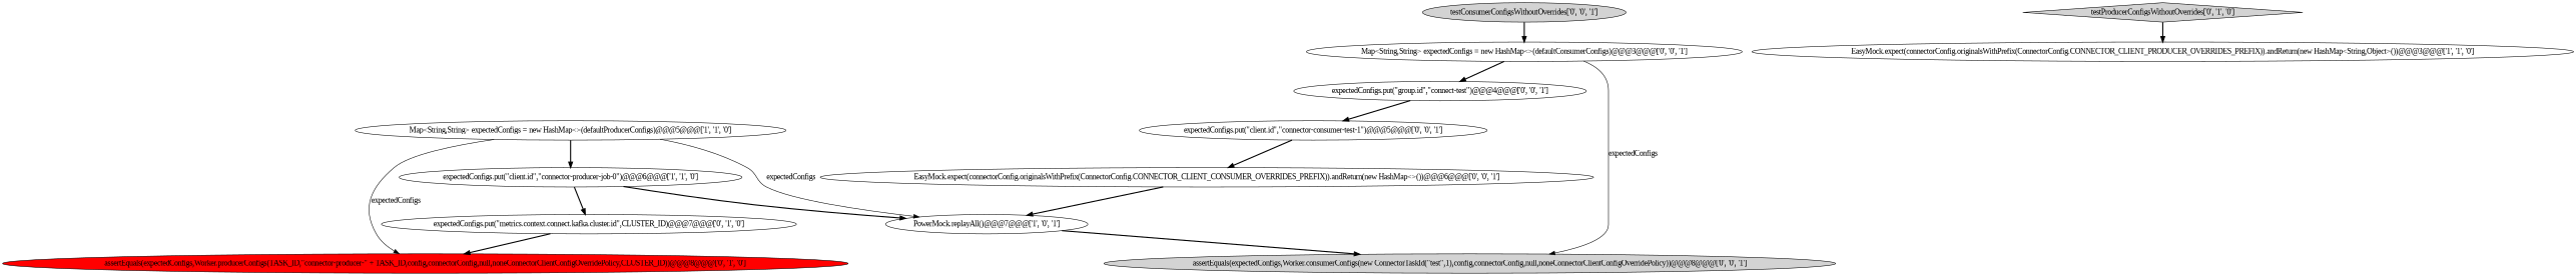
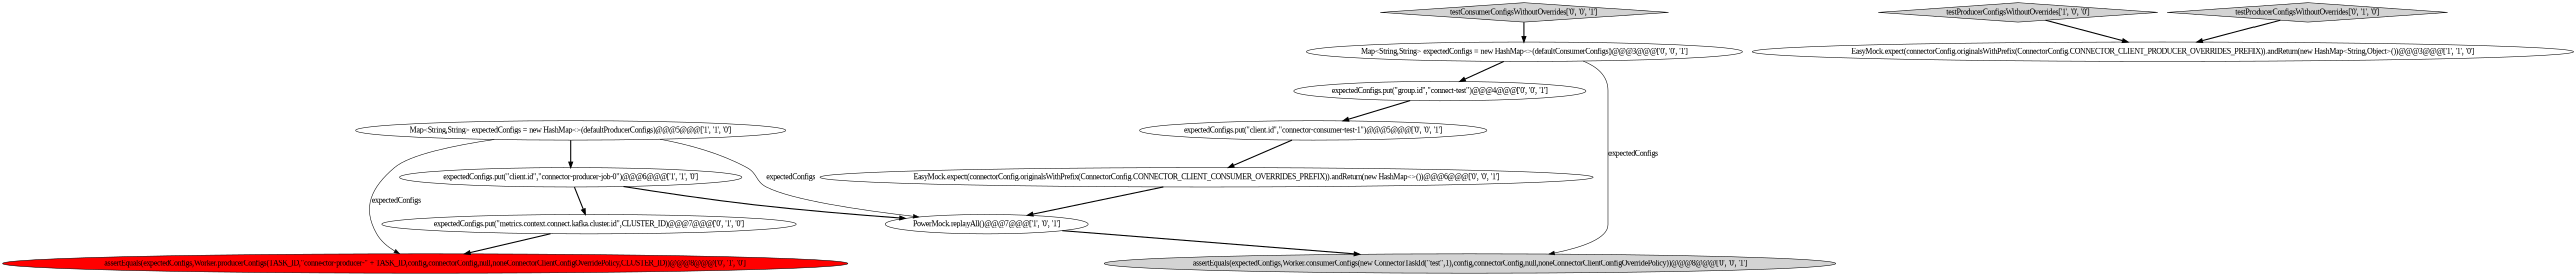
  digraph {
    fontname="Liberation Serif"
    node [fillcolor=white fontname="Liberation Serif" shape=ellipse style=filled]
    edge [fontname="Liberation Serif" style=bold]
    n1 [label="expectedConfigs.put(\"metrics.context.connect.kafka.cluster.id\",CLUSTER_ID)@@@7@@@['0', '1', '0']"]
    n2 [fillcolor=red label="assertEquals(expectedConfigs,Worker.producerConfigs(TASK_ID,\"connector-producer-\" + TASK_ID,config,connectorConfig,null,noneConnectorClientConfigOverridePolicy,CLUSTER_ID))@@@8@@@['0', '1', '0']"]
    n3 [label="expectedConfigs.put(\"client.id\",\"connector-consumer-test-1\")@@@5@@@['0', '0', '1']"]
    n4 [label="EasyMock.expect(connectorConfig.originalsWithPrefix(ConnectorConfig.CONNECTOR_CLIENT_CONSUMER_OVERRIDES_PREFIX)).andReturn(new HashMap<>())@@@6@@@['0', '0', '1']"]
    n5 [label="PowerMock.replayAll()@@@7@@@['1', '0', '1']"]
    n6 [label="Map<String,String> expectedConfigs = new HashMap<>(defaultConsumerConfigs)@@@3@@@['0', '0', '1']"]
    n7 [fillcolor=lightgray label="assertEquals(expectedConfigs,Worker.consumerConfigs(new ConnectorTaskId(\"test\",1),config,connectorConfig,null,noneConnectorClientConfigOverridePolicy))@@@8@@@['0', '0', '1']"]
    n8 [label="expectedConfigs.put(\"group.id\",\"connect-test\")@@@4@@@['0', '0', '1']"]
    n9 [label="Map<String,String> expectedConfigs = new HashMap<>(defaultProducerConfigs)@@@5@@@['1', '1', '0']"]
    n10 [label="expectedConfigs.put(\"client.id\",\"connector-producer-job-0\")@@@6@@@['1', '1', '0']"]
    n11 [label="EasyMock.expect(connectorConfig.originalsWithPrefix(ConnectorConfig.CONNECTOR_CLIENT_PRODUCER_OVERRIDES_PREFIX)).andReturn(new HashMap<String,Object>())@@@3@@@['1', '1', '0']"]
-   n13 [fillcolor=lightgray label="testConsumerConfigsWithoutOverrides['0', '0', '1']"]
+   n12 [fillcolor=lightgray label="testProducerConfigsWithoutOverrides['1', '0', '0']" shape=diamond]
+   n13 [fillcolor=lightgray label="testConsumerConfigsWithoutOverrides['0', '0', '1']" shape=diamond]
    n14 [fillcolor=lightgray label="testProducerConfigsWithoutOverrides['0', '1', '0']" shape=diamond]
    n1 -> n2
    n3 -> n4
    n4 -> n5
    n5 -> n7
    n6 -> n7 [label=expectedConfigs style=solid]
    n6 -> n8
    n8 -> n3
    n9 -> n2 [label=expectedConfigs style=solid]
    n9 -> n5 [label=expectedConfigs style=solid]
    n9 -> n10
    n10 -> n1
    n10 -> n5
+   n12 -> n11
    n13 -> n6
    n14 -> n11
  }
